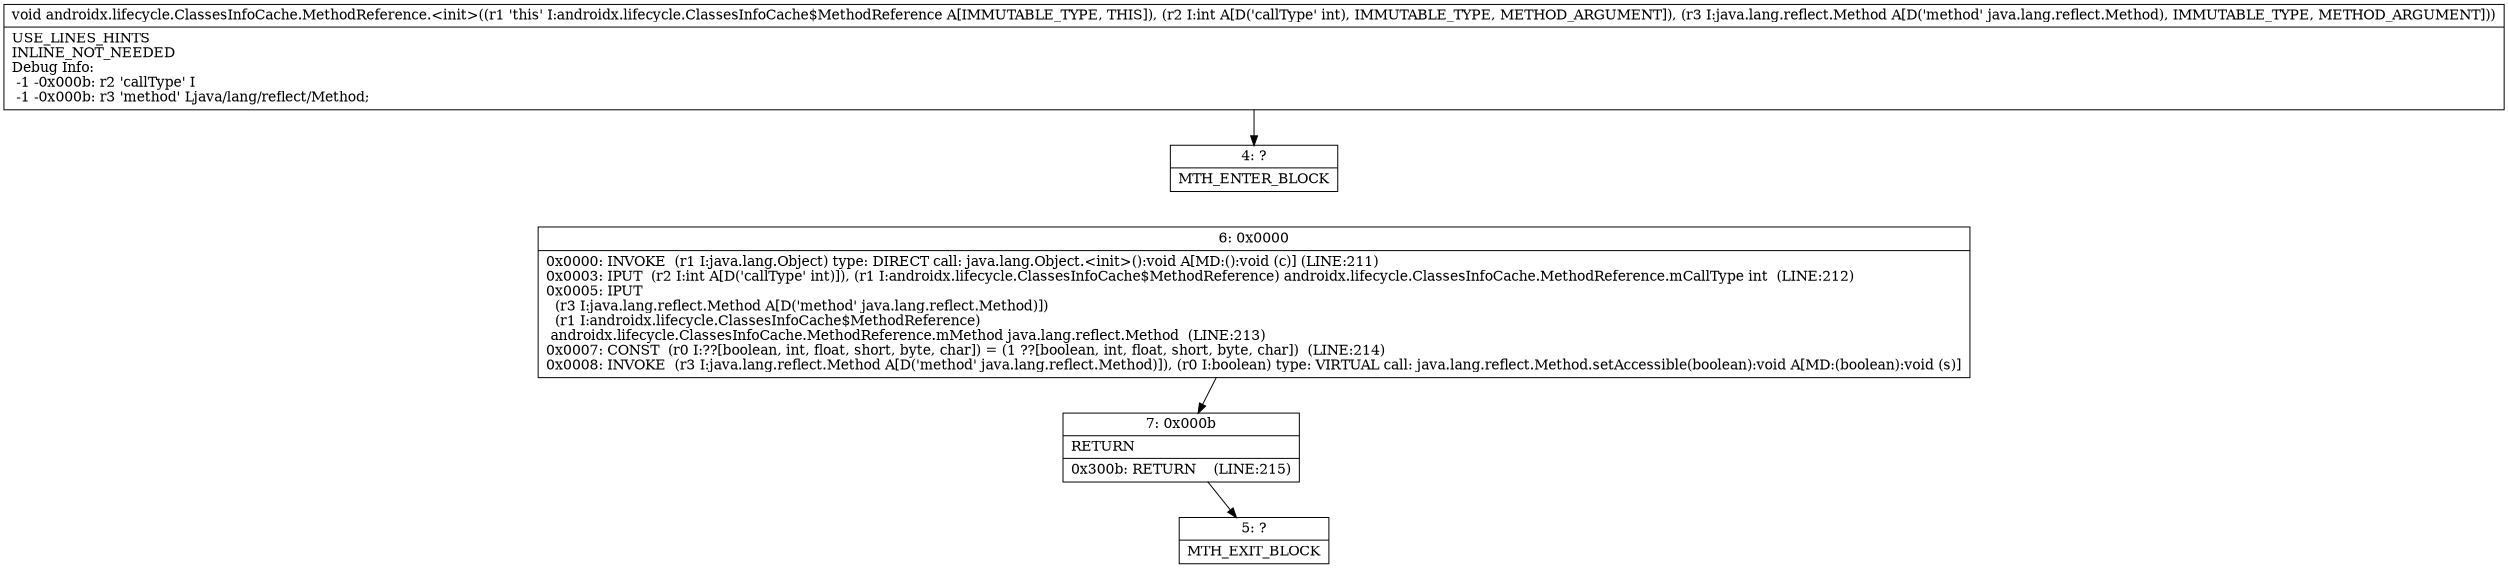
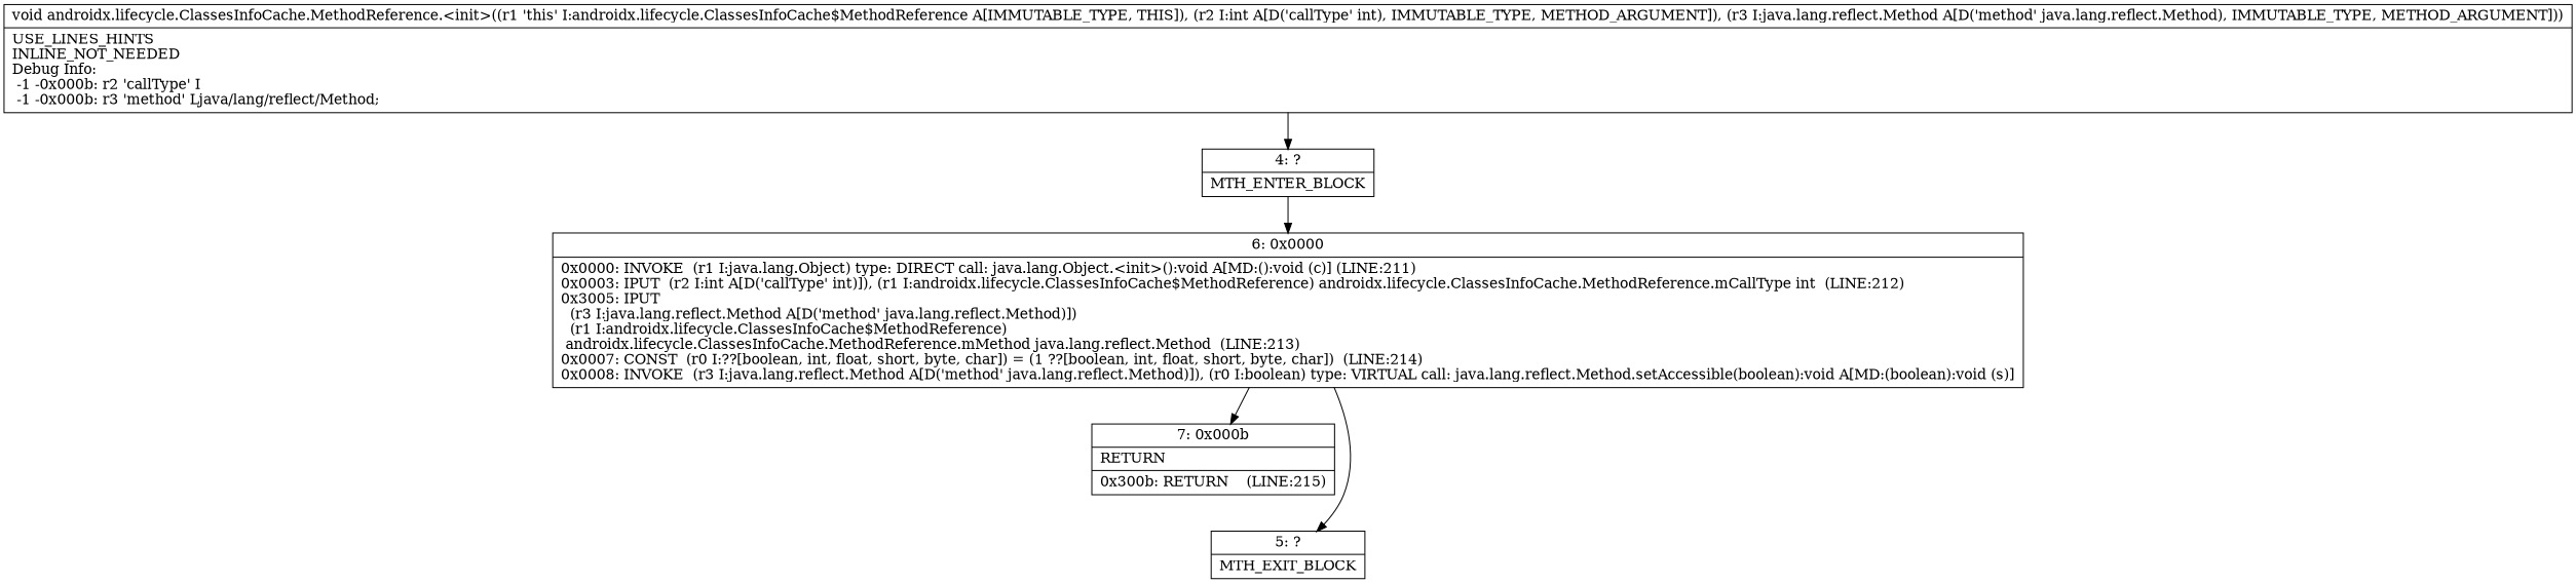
  digraph {
    node [shape=record]
    n1 [label="{4\:\ ?|MTH_ENTER_BLOCK\l}"]
-   n2 [label="{6\:\ 0x0000|0x0000: INVOKE  (r1 I:java.lang.Object) type: DIRECT call: java.lang.Object.\<init\>():void A[MD:():void (c)] (LINE:211)\l0x0003: IPUT  (r2 I:int A[D('callType' int)]), (r1 I:androidx.lifecycle.ClassesInfoCache$MethodReference) androidx.lifecycle.ClassesInfoCache.MethodReference.mCallType int  (LINE:212)\l0x0005: IPUT  \l  (r3 I:java.lang.reflect.Method A[D('method' java.lang.reflect.Method)])\l  (r1 I:androidx.lifecycle.ClassesInfoCache$MethodReference)\l androidx.lifecycle.ClassesInfoCache.MethodReference.mMethod java.lang.reflect.Method  (LINE:213)\l0x0007: CONST  (r0 I:??[boolean, int, float, short, byte, char]) = (1 ??[boolean, int, float, short, byte, char])  (LINE:214)\l0x0008: INVOKE  (r3 I:java.lang.reflect.Method A[D('method' java.lang.reflect.Method)]), (r0 I:boolean) type: VIRTUAL call: java.lang.reflect.Method.setAccessible(boolean):void A[MD:(boolean):void (s)]\l}"]
+   n2 [label="{6\:\ 0x0000|0x0000: INVOKE  (r1 I:java.lang.Object) type: DIRECT call: java.lang.Object.\<init\>():void A[MD:():void (c)] (LINE:211)\l0x0003: IPUT  (r2 I:int A[D('callType' int)]), (r1 I:androidx.lifecycle.ClassesInfoCache$MethodReference) androidx.lifecycle.ClassesInfoCache.MethodReference.mCallType int  (LINE:212)\l0x3005: IPUT  \l  (r3 I:java.lang.reflect.Method A[D('method' java.lang.reflect.Method)])\l  (r1 I:androidx.lifecycle.ClassesInfoCache$MethodReference)\l androidx.lifecycle.ClassesInfoCache.MethodReference.mMethod java.lang.reflect.Method  (LINE:213)\l0x0007: CONST  (r0 I:??[boolean, int, float, short, byte, char]) = (1 ??[boolean, int, float, short, byte, char])  (LINE:214)\l0x0008: INVOKE  (r3 I:java.lang.reflect.Method A[D('method' java.lang.reflect.Method)]), (r0 I:boolean) type: VIRTUAL call: java.lang.reflect.Method.setAccessible(boolean):void A[MD:(boolean):void (s)]\l}"]
    n3 [label="{7\:\ 0x000b|RETURN\l|0x300b: RETURN    (LINE:215)\l}"]
    n4 [label="{5\:\ ?|MTH_EXIT_BLOCK\l}"]
    n5 [label="{void androidx.lifecycle.ClassesInfoCache.MethodReference.\<init\>((r1 'this' I:androidx.lifecycle.ClassesInfoCache$MethodReference A[IMMUTABLE_TYPE, THIS]), (r2 I:int A[D('callType' int), IMMUTABLE_TYPE, METHOD_ARGUMENT]), (r3 I:java.lang.reflect.Method A[D('method' java.lang.reflect.Method), IMMUTABLE_TYPE, METHOD_ARGUMENT]))  | USE_LINES_HINTS\lINLINE_NOT_NEEDED\lDebug Info:\l  \-1 \-0x000b: r2 'callType' I\l  \-1 \-0x000b: r3 'method' Ljava\/lang\/reflect\/Method;\l}"]
+   n1 -> n2
    n2 -> n3
-   n3 -> n4
+   n2 -> n4
    n5 -> n1
  }
